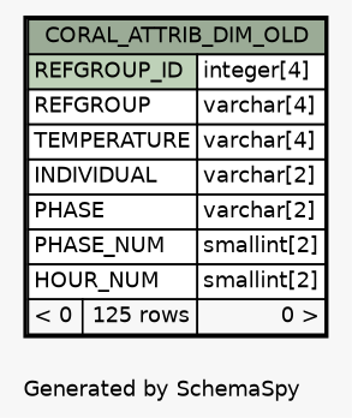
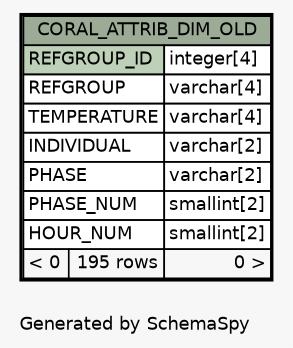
  digraph {
    bgcolor="#f7f7f7"
    fontname=Helvetica
    fontsize=11
    label="\nGenerated by SchemaSpy"
    labeljust=l
    nodesep=0.18
    rankdir=RL
    ranksep=0.46
-   n1 [fontname=Helvetica fontsize=11 label=<     <TABLE BORDER="2" CELLBORDER="1" CELLSPACING="0" BGCOLOR="#ffffff">       <TR><TD COLSPAN="3" BGCOLOR="#9bab96" ALIGN="CENTER">CORAL_ATTRIB_DIM_OLD</TD></TR>       <TR><TD PORT="REFGROUP_ID" COLSPAN="2" BGCOLOR="#bed1b8" ALIGN="LEFT">REFGROUP_ID</TD><TD PORT="REFGROUP_ID.type" ALIGN="LEFT">integer[4]</TD></TR>       <TR><TD PORT="REFGROUP" COLSPAN="2" ALIGN="LEFT">REFGROUP</TD><TD PORT="REFGROUP.type" ALIGN="LEFT">varchar[4]</TD></TR>       <TR><TD PORT="TEMPERATURE" COLSPAN="2" ALIGN="LEFT">TEMPERATURE</TD><TD PORT="TEMPERATURE.type" ALIGN="LEFT">varchar[4]</TD></TR>       <TR><TD PORT="INDIVIDUAL" COLSPAN="2" ALIGN="LEFT">INDIVIDUAL</TD><TD PORT="INDIVIDUAL.type" ALIGN="LEFT">varchar[2]</TD></TR>       <TR><TD PORT="PHASE" COLSPAN="2" ALIGN="LEFT">PHASE</TD><TD PORT="PHASE.type" ALIGN="LEFT">varchar[2]</TD></TR>       <TR><TD PORT="PHASE_NUM" COLSPAN="2" ALIGN="LEFT">PHASE_NUM</TD><TD PORT="PHASE_NUM.type" ALIGN="LEFT">smallint[2]</TD></TR>       <TR><TD PORT="HOUR_NUM" COLSPAN="2" ALIGN="LEFT">HOUR_NUM</TD><TD PORT="HOUR_NUM.type" ALIGN="LEFT">smallint[2]</TD></TR>       <TR><TD ALIGN="LEFT" BGCOLOR="#f7f7f7">&lt; 0</TD><TD ALIGN="RIGHT" BGCOLOR="#f7f7f7">125 rows</TD><TD ALIGN="RIGHT" BGCOLOR="#f7f7f7">0 &gt;</TD></TR>     </TABLE>> shape=plaintext]
+   n1 [fontname=Helvetica fontsize=11 label=<     <TABLE BORDER="2" CELLBORDER="1" CELLSPACING="0" BGCOLOR="#ffffff">       <TR><TD COLSPAN="3" BGCOLOR="#9bab96" ALIGN="CENTER">CORAL_ATTRIB_DIM_OLD</TD></TR>       <TR><TD PORT="REFGROUP_ID" COLSPAN="2" BGCOLOR="#bed1b8" ALIGN="LEFT">REFGROUP_ID</TD><TD PORT="REFGROUP_ID.type" ALIGN="LEFT">integer[4]</TD></TR>       <TR><TD PORT="REFGROUP" COLSPAN="2" ALIGN="LEFT">REFGROUP</TD><TD PORT="REFGROUP.type" ALIGN="LEFT">varchar[4]</TD></TR>       <TR><TD PORT="TEMPERATURE" COLSPAN="2" ALIGN="LEFT">TEMPERATURE</TD><TD PORT="TEMPERATURE.type" ALIGN="LEFT">varchar[4]</TD></TR>       <TR><TD PORT="INDIVIDUAL" COLSPAN="2" ALIGN="LEFT">INDIVIDUAL</TD><TD PORT="INDIVIDUAL.type" ALIGN="LEFT">varchar[2]</TD></TR>       <TR><TD PORT="PHASE" COLSPAN="2" ALIGN="LEFT">PHASE</TD><TD PORT="PHASE.type" ALIGN="LEFT">varchar[2]</TD></TR>       <TR><TD PORT="PHASE_NUM" COLSPAN="2" ALIGN="LEFT">PHASE_NUM</TD><TD PORT="PHASE_NUM.type" ALIGN="LEFT">smallint[2]</TD></TR>       <TR><TD PORT="HOUR_NUM" COLSPAN="2" ALIGN="LEFT">HOUR_NUM</TD><TD PORT="HOUR_NUM.type" ALIGN="LEFT">smallint[2]</TD></TR>       <TR><TD ALIGN="LEFT" BGCOLOR="#f7f7f7">&lt; 0</TD><TD ALIGN="RIGHT" BGCOLOR="#f7f7f7">195 rows</TD><TD ALIGN="RIGHT" BGCOLOR="#f7f7f7">0 &gt;</TD></TR>     </TABLE>> shape=plaintext]
  }
